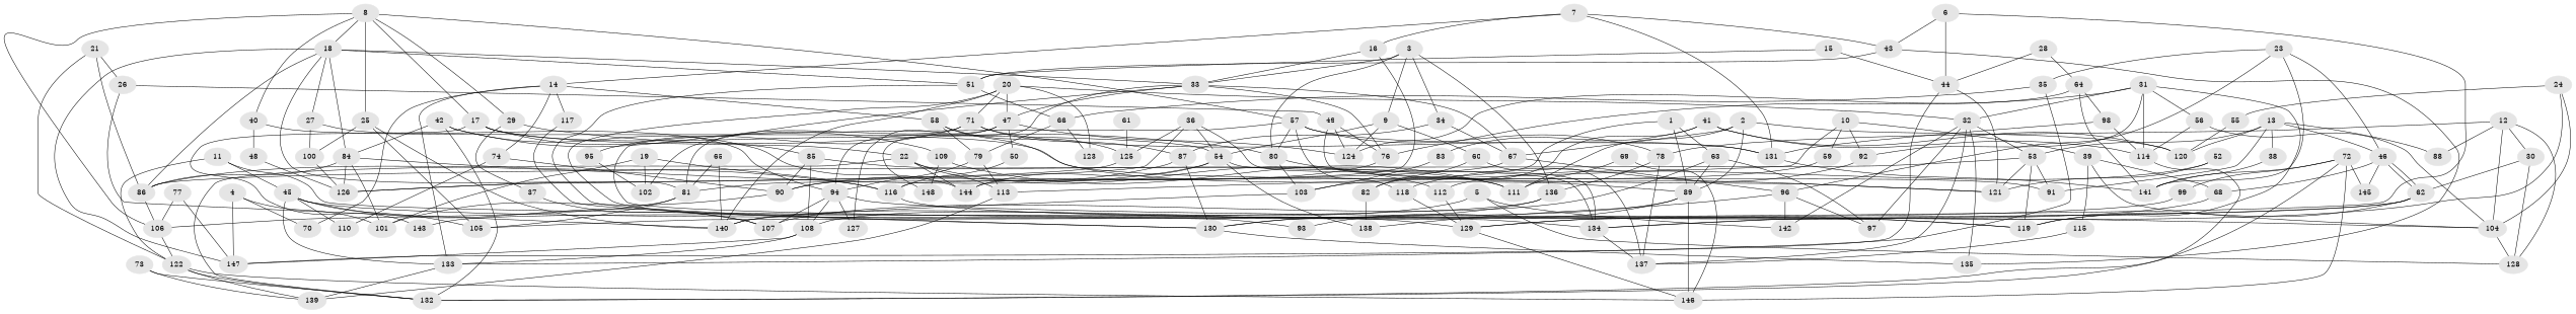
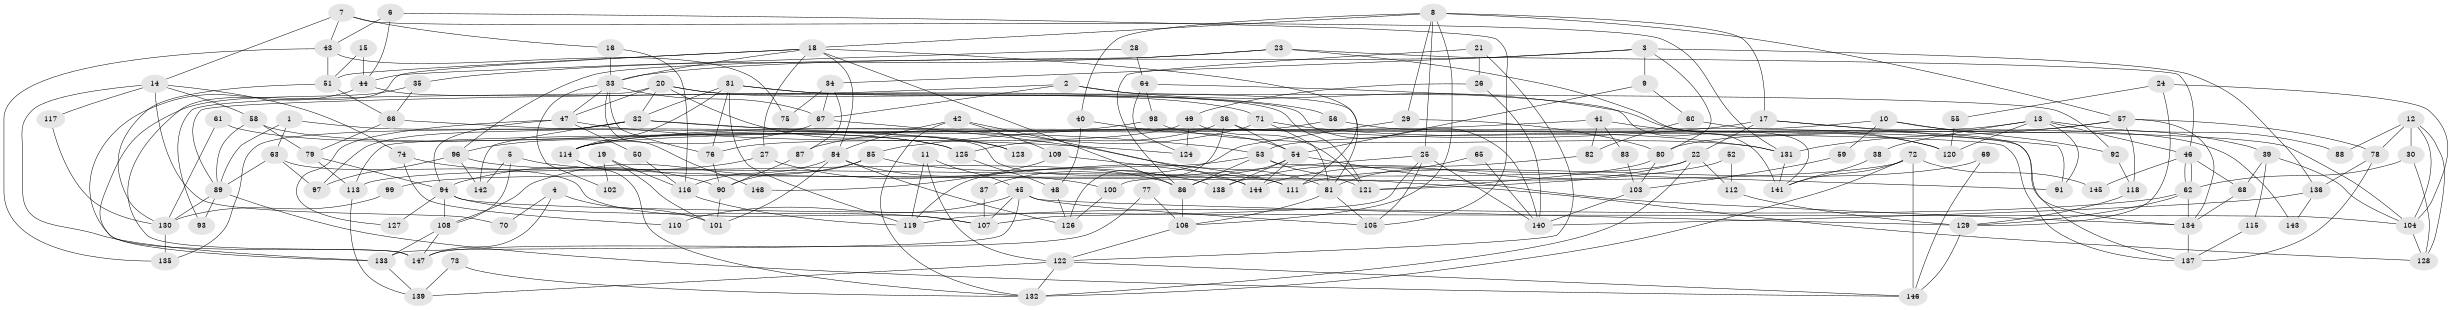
  graph {
    node [color=gray90 style=filled]
    1
    63
    89
    144
    107
    97
    93
    130
    146
    2
    67
    111
    120
    81
    96
    3
    9
    33
    34
    80
    136
    54
    60
    124
    102
    47
    76
    148
+   75
    87
    121
    103
    143
    140
    4
    70
    101
    147
    5
    108
    128
    142
    133
    6
    43
    44
    105
    51
    135
    7
    14
    16
    131
    58
    74
    117
    116
    141
    8
    17
    18
    25
    29
    40
    57
    106
    91
    22
    85
    27
    84
    86
    100
    37
    48
    78
    134
    118
    122
    138
    137
    82
    10
    39
    59
    92
    113
    104
    68
    115
    139
    11
    45
    119
    129
    110
    132
    12
    30
    88
    62
    13
    38
    46
    53
    145
    125
    79
    90
    15
    66
    112
    94
    126
    19
    20
    32
    71
    123
    50
    127
-   95
    21
    26
    49
    23
    35
    24
    55
    28
    64
    98
    31
    56
    114
    36
    41
    83
    42
    109
    52
    61
    65
    69
    72
    99
    73
    77
    1 -- 63
    1 -- 89
    1 -- 144
    63 -- 89
    63 -- 107
    63 -- 97
    89 -- 93
    89 -- 130
    89 -- 146
    130 -- 135
    2 -- 89
    2 -- 67
    2 -- 111
    2 -- 120
    67 -- 81
    67 -- 96
    81 -- 105
    81 -- 106
    96 -- 97
    96 -- 142
    96 -- 138
    3 -- 9
    3 -- 33
    3 -- 34
    3 -- 80
    3 -- 136
    9 -- 54
    9 -- 60
-   9 -- 124
    33 -- 67
    33 -- 102
    33 -- 47
    33 -- 76
    33 -- 148
    34 -- 67
+   34 -- 75
    34 -- 87
    80 -- 121
    80 -- 103
    136 -- 143
    136 -- 140
    54 -- 144
    54 -- 86
    54 -- 134
    54 -- 138
    60 -- 137
    60 -- 82
    47 -- 124
    47 -- 94
    47 -- 50
    47 -- 127
    76 -- 90
    87 -- 90
    103 -- 140
    4 -- 70
    4 -- 101
    4 -- 147
    5 -- 108
    5 -- 128
    5 -- 142
    108 -- 147
    108 -- 133
    133 -- 139
    6 -- 43
    6 -- 44
    6 -- 105
+   43 -- 75
    43 -- 51
    43 -- 135
    44 -- 121
    44 -- 147
    51 -- 130
    51 -- 66
    7 -- 43
    7 -- 14
    7 -- 16
    7 -- 131
    14 -- 70
    14 -- 133
    14 -- 58
    14 -- 74
    14 -- 117
    16 -- 33
    16 -- 116
    131 -- 141
    58 -- 89
    58 -- 125
    58 -- 79
    74 -- 110
    74 -- 90
    117 -- 130
    116 -- 119
    8 -- 17
    8 -- 18
    8 -- 25
    8 -- 29
    8 -- 40
    8 -- 57
    8 -- 106
    17 -- 143
    17 -- 91
    17 -- 22
    17 -- 85
    18 -- 81
    18 -- 33
    18 -- 147
    18 -- 51
    18 -- 27
    18 -- 84
    18 -- 86
+   25 -- 107
    25 -- 140
    25 -- 105
    25 -- 100
    29 -- 80
    29 -- 37
    40 -- 54
    40 -- 48
    57 -- 80
    57 -- 131
    57 -- 78
    57 -- 134
    57 -- 118
    106 -- 122
    22 -- 144
    22 -- 113
    22 -- 132
    22 -- 112
    85 -- 111
    85 -- 108
    85 -- 90
    27 -- 100
    27 -- 94
    84 -- 101
    84 -- 116
    84 -- 86
    84 -- 126
    86 -- 106
    100 -- 126
    37 -- 107
    48 -- 126
    78 -- 136
    78 -- 137
    134 -- 137
    118 -- 129
    122 -- 146
    122 -- 139
    122 -- 132
    82 -- 138
    10 -- 39
    10 -- 59
    10 -- 92
    10 -- 113
    39 -- 104
    39 -- 68
    39 -- 115
    59 -- 103
    92 -- 118
    113 -- 139
    104 -- 128
    68 -- 134
    115 -- 137
    11 -- 122
    11 -- 45
    11 -- 119
    45 -- 107
    45 -- 133
    45 -- 105
    45 -- 129
    45 -- 110
    129 -- 146
    12 -- 128
    12 -- 78
    12 -- 104
    12 -- 30
    12 -- 88
    30 -- 128
    30 -- 62
    62 -- 134
    62 -- 119
    62 -- 129
    13 -- 120
    13 -- 91
    13 -- 88
    13 -- 38
    13 -- 46
    13 -- 53
    38 -- 141
    46 -- 68
    46 -- 62
    46 -- 62
    46 -- 145
    53 -- 121
    53 -- 91
    53 -- 86
    53 -- 119
-   125 -- 126
+   125 -- 48
    79 -- 113
    79 -- 94
    90 -- 101
    15 -- 44
    15 -- 51
    66 -- 79
    66 -- 123
    112 -- 129
    94 -- 107
    94 -- 108
    94 -- 104
    94 -- 127
    19 -- 102
    19 -- 101
    19 -- 116
    20 -- 93
    20 -- 47
    20 -- 140
    20 -- 32
    20 -- 71
    20 -- 123
    32 -- 97
    32 -- 142
    32 -- 135
    32 -- 137
    32 -- 53
    71 -- 81
    71 -- 87
    71 -- 131
-   71 -- 95
    50 -- 116
-   95 -- 102
    21 -- 86
    21 -- 122
    21 -- 26
    26 -- 140
    26 -- 49
    49 -- 124
    49 -- 76
    49 -- 121
    23 -- 96
    23 -- 141
    23 -- 46
    23 -- 35
    35 -- 133
    35 -- 66
    24 -- 104
    24 -- 129
    24 -- 55
    55 -- 120
    28 -- 44
    28 -- 64
    64 -- 124
    64 -- 141
    64 -- 98
    98 -- 131
    98 -- 114
    31 -- 76
    31 -- 92
    31 -- 119
    31 -- 32
    31 -- 56
    31 -- 114
    56 -- 104
    56 -- 114
    114 -- 132
    36 -- 54
    36 -- 134
    36 -- 125
    36 -- 126
    41 -- 120
    41 -- 82
    41 -- 114
    41 -- 83
    83 -- 103
    42 -- 144
    42 -- 84
    42 -- 132
    42 -- 109
    109 -- 111
    109 -- 148
    52 -- 121
    52 -- 112
-   87 -- 130
+   61 -- 130
    61 -- 125
    65 -- 81
    65 -- 140
    69 -- 146
    69 -- 111
    72 -- 146
    72 -- 141
    72 -- 132
    72 -- 145
    72 -- 99
    99 -- 130
    73 -- 139
    73 -- 132
    77 -- 147
    77 -- 106
  }
